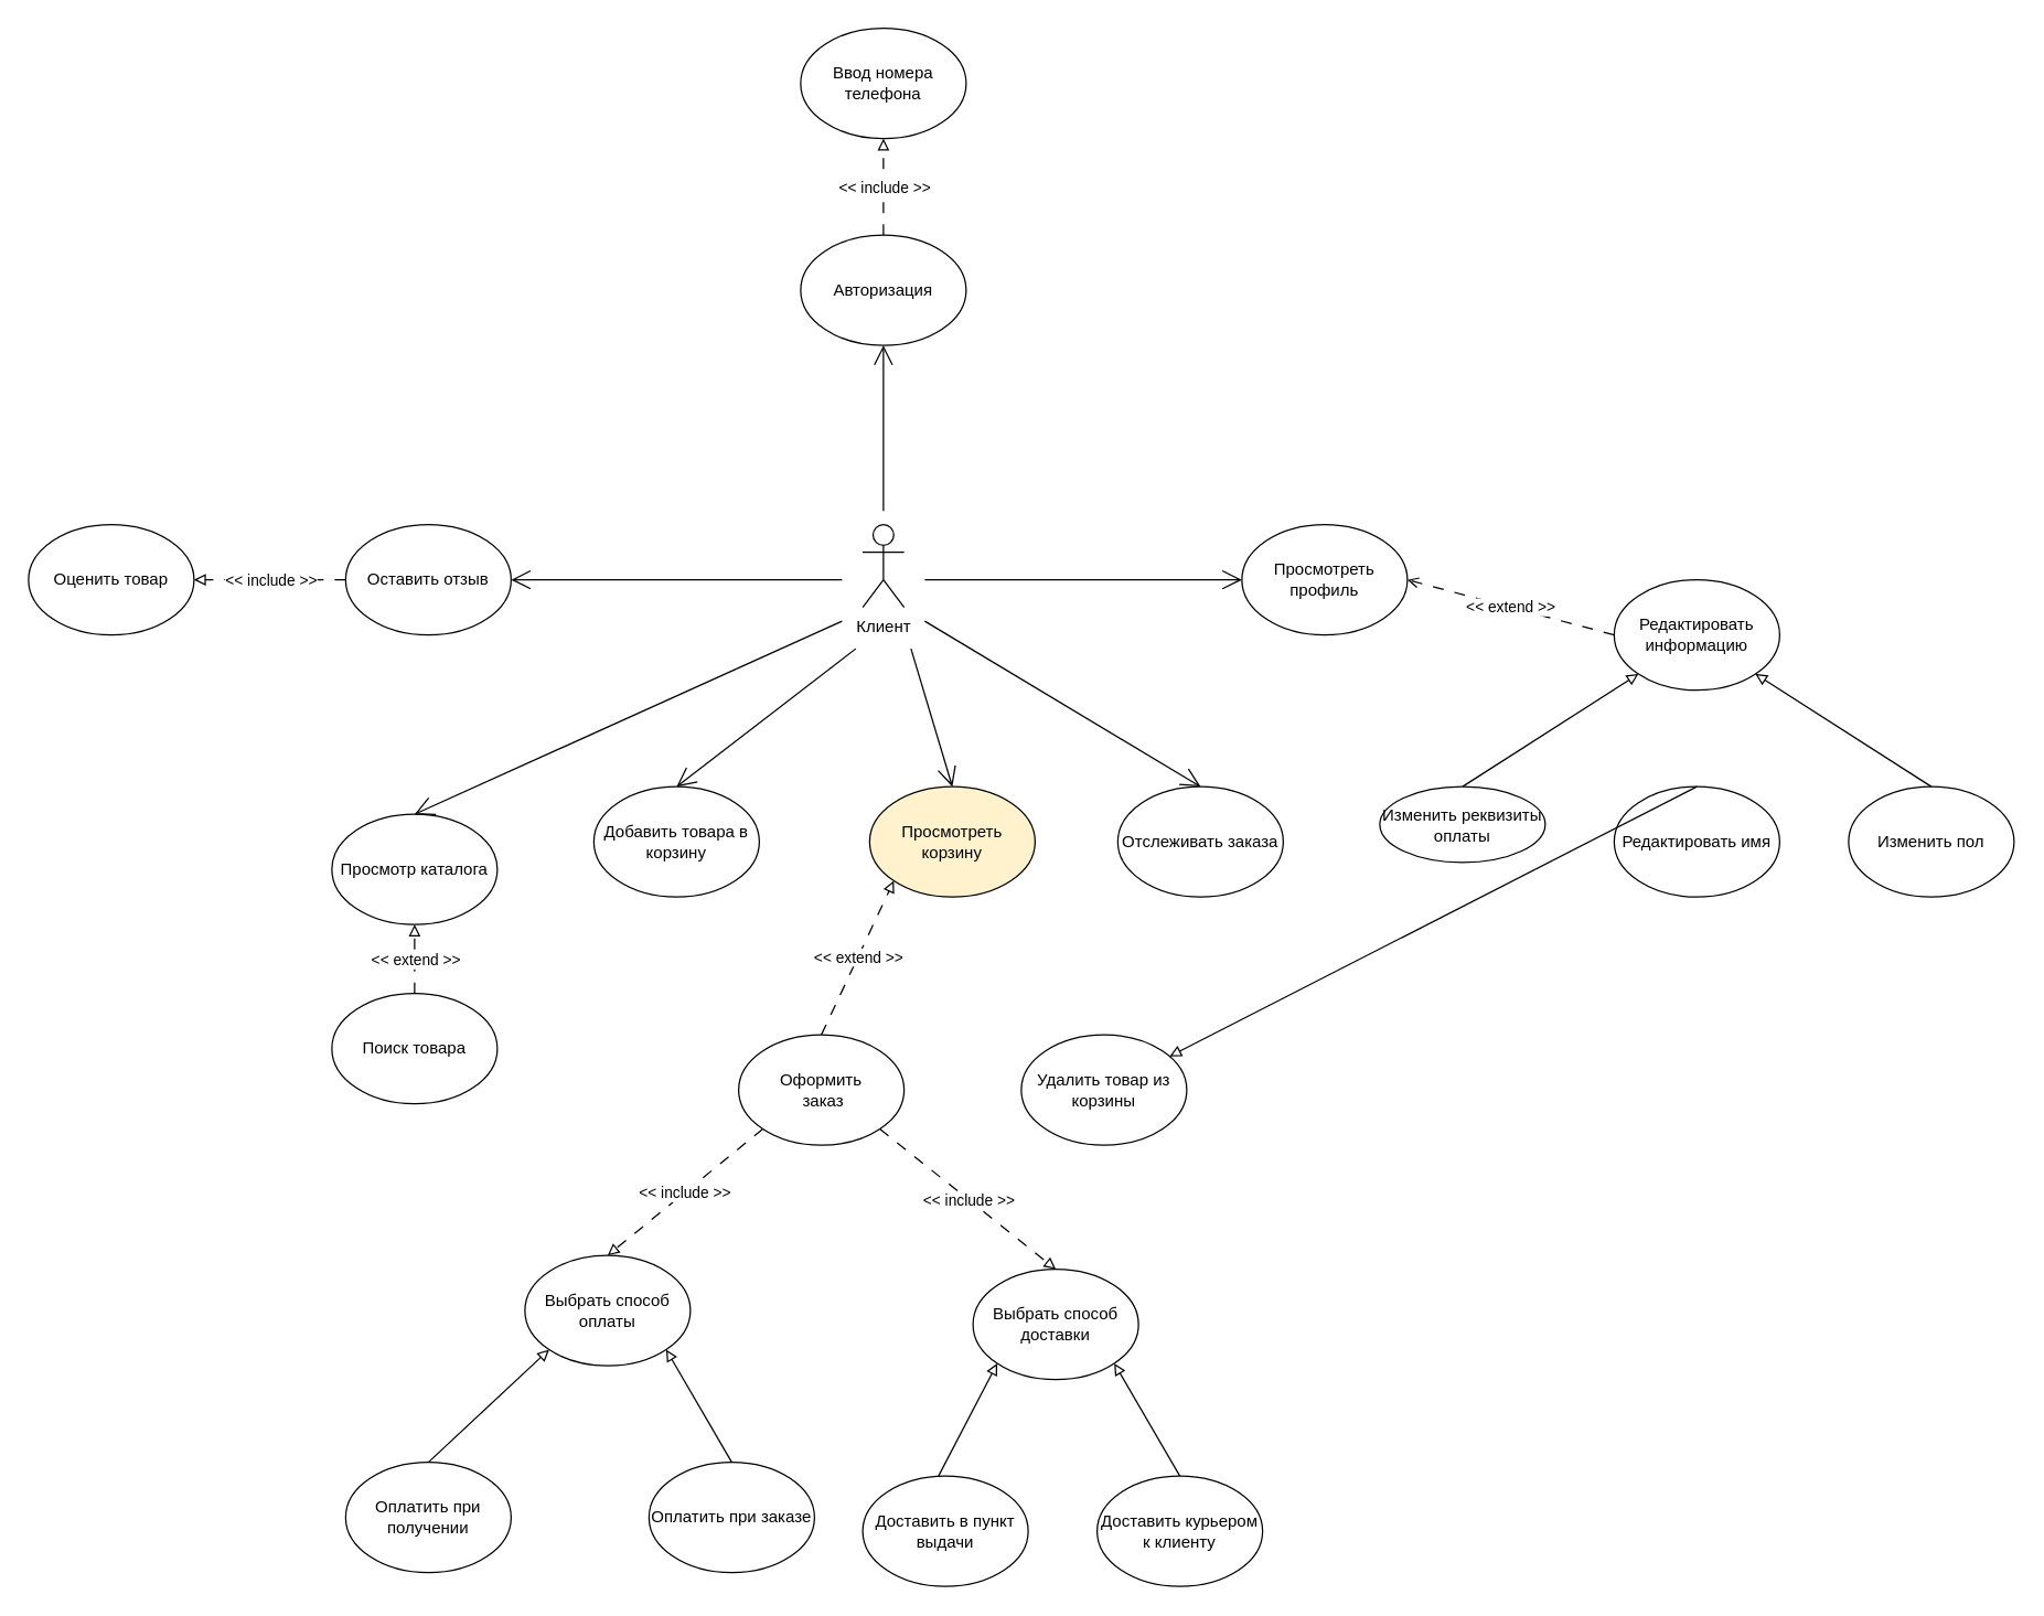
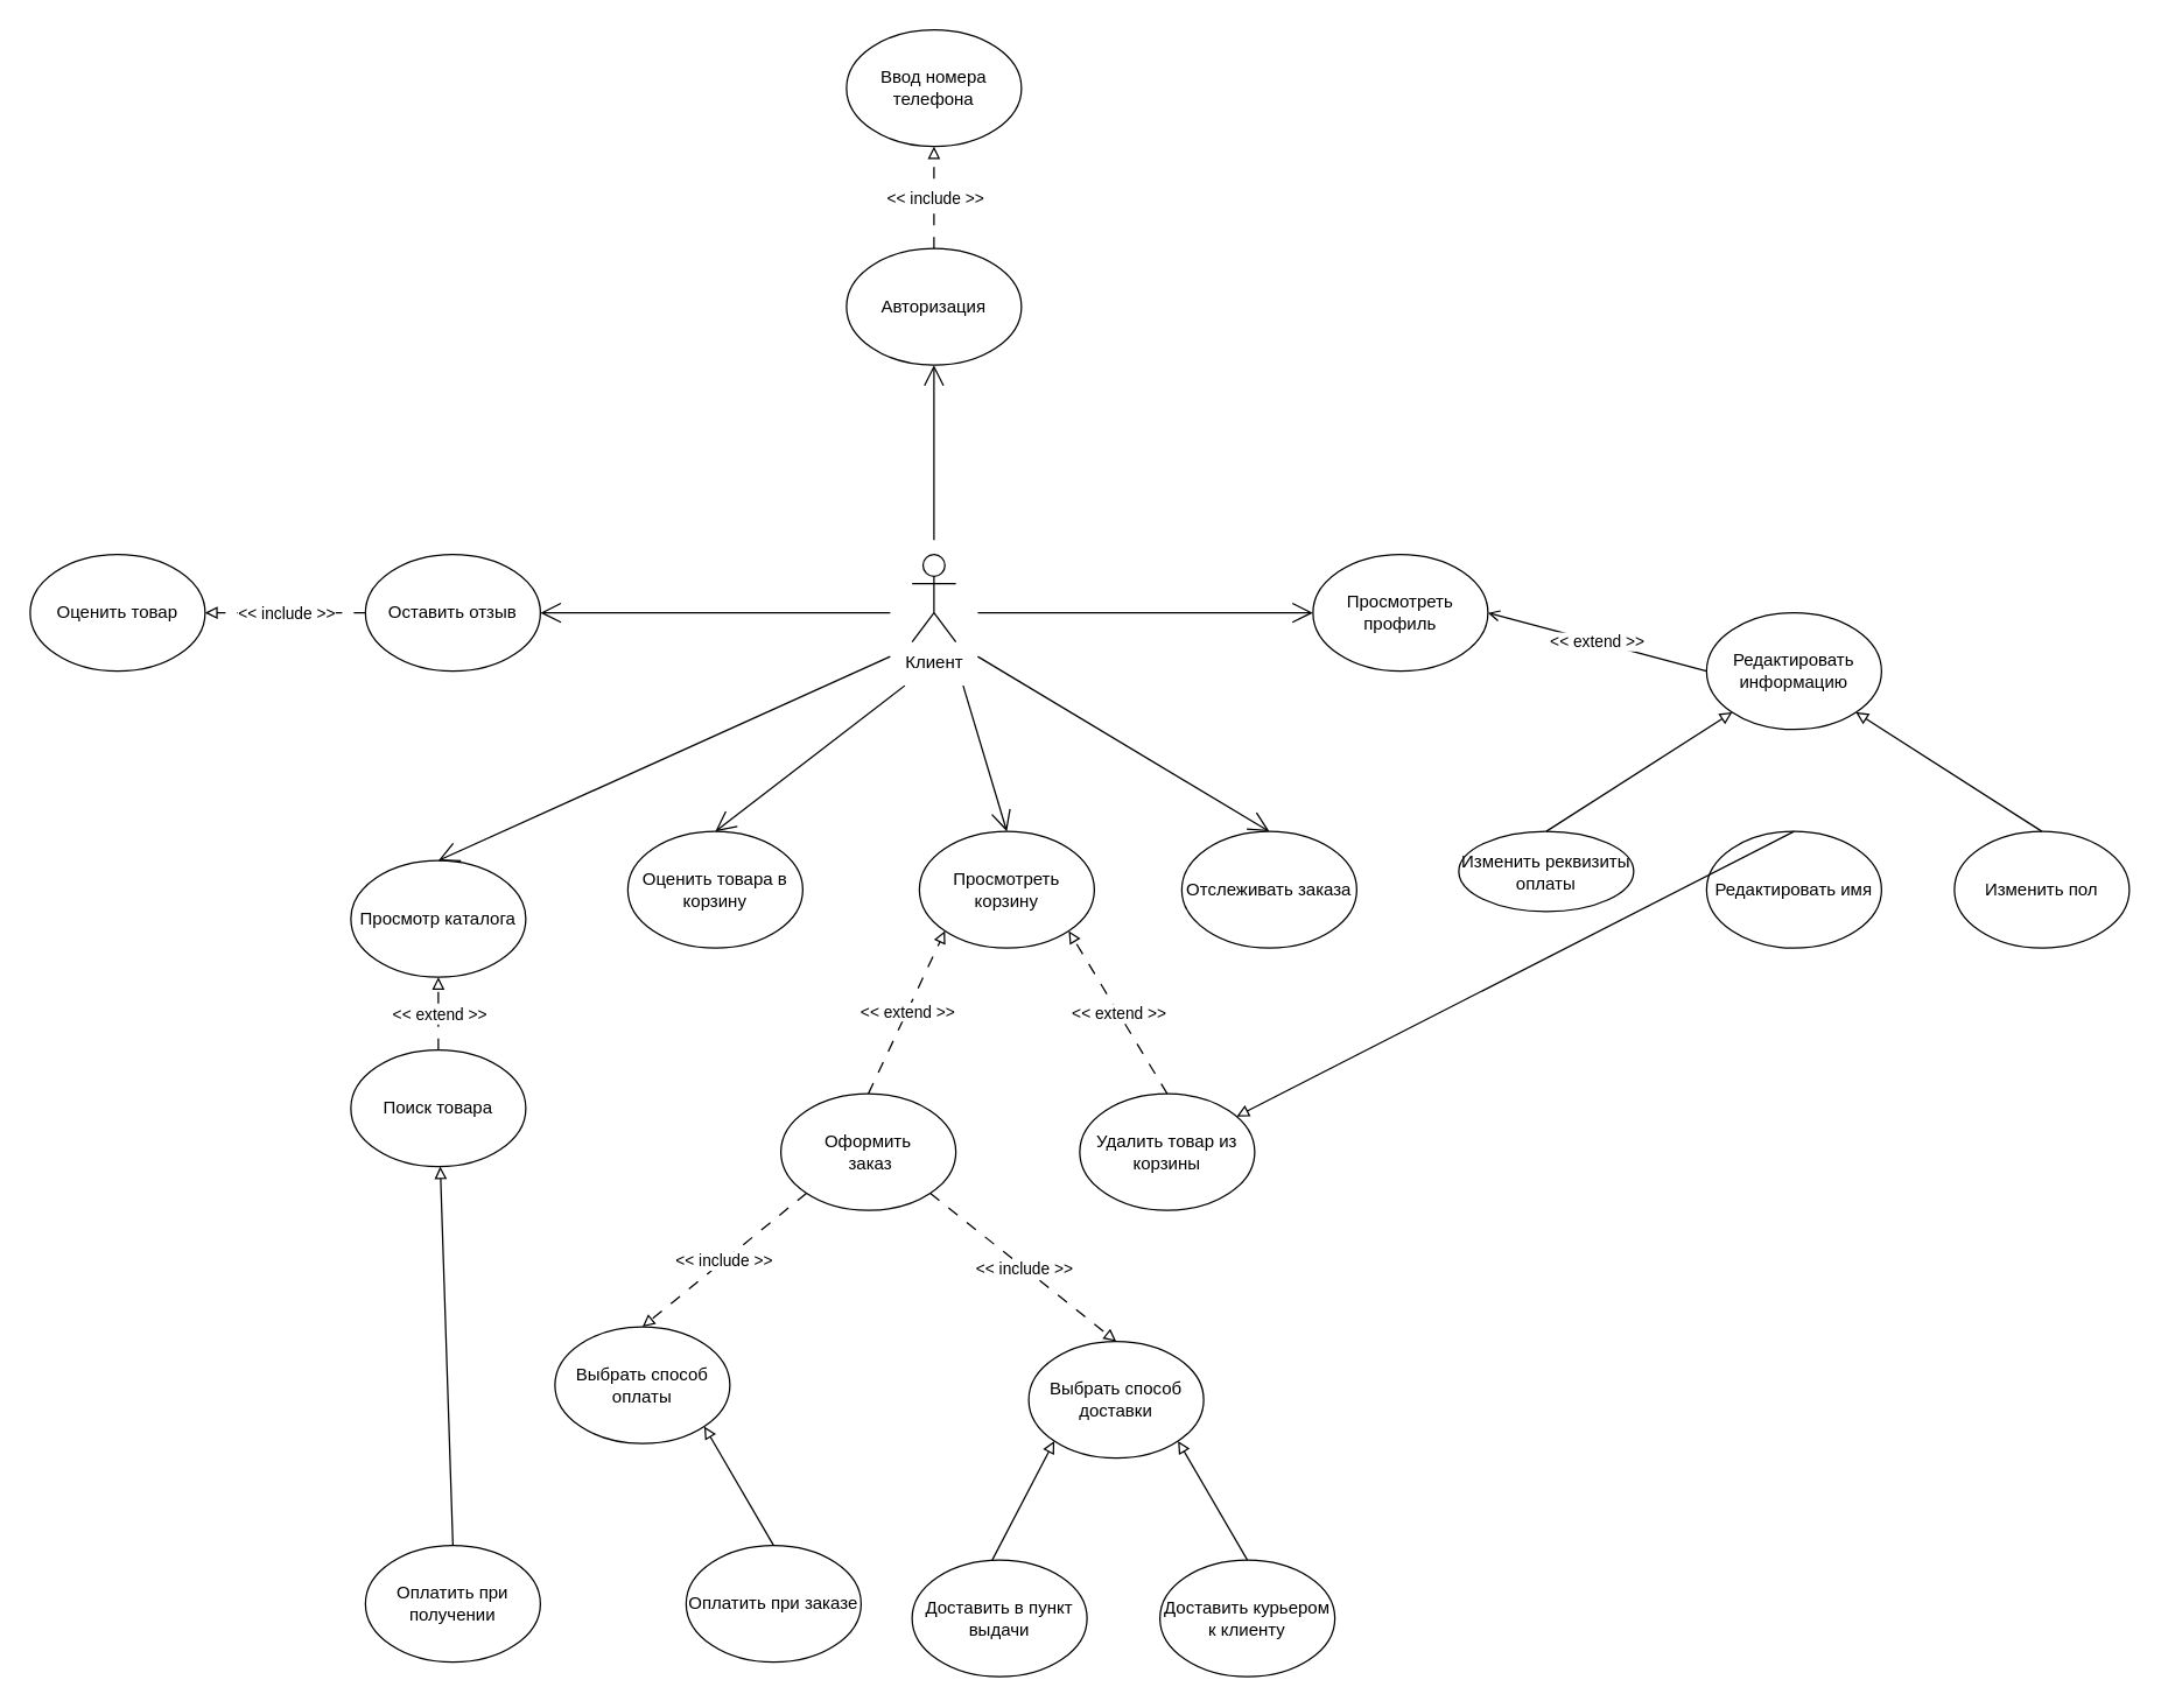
  <mxCell id="0" />
  <mxCell id="1" parent="0" />
  <mxCell id="2" value="Клиент" style="shape=umlActor;verticalLabelPosition=bottom;verticalAlign=top;html=1;outlineConnect=0;" parent="1" vertex="1"><mxGeometry x="625" y="380" width="30" height="60" as="geometry" /></mxCell>
  <mxCell id="3" value="Авторизация" style="ellipse;whiteSpace=wrap;html=1;" parent="1" vertex="1"><mxGeometry x="580" y="170" width="120" height="80" as="geometry" /></mxCell>
  <mxCell id="4" value="Просмотр каталога" style="ellipse;whiteSpace=wrap;html=1;" parent="1" vertex="1"><mxGeometry x="240" y="590" width="120" height="80" as="geometry" /></mxCell>
  <mxCell id="5" value="Поиск товара" style="ellipse;whiteSpace=wrap;html=1;" parent="1" vertex="1"><mxGeometry x="240" y="720" width="120" height="80" as="geometry" /></mxCell>
  <mxCell id="6" value="" style="endArrow=block;html=1;rounded=0;exitX=0.5;exitY=0;exitDx=0;exitDy=0;entryX=0.5;entryY=1;entryDx=0;entryDy=0;endFill=0;dashed=1;dashPattern=8 8;" parent="1" source="5" target="4" edge="1"><mxGeometry relative="1" as="geometry"><mxPoint x="90" y="730" as="sourcePoint" /><mxPoint x="400" y="720" as="targetPoint" /></mxGeometry></mxCell>
  <mxCell id="7" value="&amp;lt;&amp;lt; extend &amp;gt;&amp;gt;" style="edgeLabel;resizable=0;html=1;;align=center;verticalAlign=middle;" parent="6" connectable="0" vertex="1"><mxGeometry relative="1" as="geometry" /></mxCell>
- <mxCell id="8" value="Добавить товара в корзину" style="ellipse;whiteSpace=wrap;html=1;" parent="1" vertex="1"><mxGeometry x="430" y="570" width="120" height="80" as="geometry" /></mxCell>
+ <mxCell id="8" value="Оценить товара в корзину" style="ellipse;whiteSpace=wrap;html=1;" parent="1" vertex="1"><mxGeometry x="430" y="570" width="120" height="80" as="geometry" /></mxCell>
  <mxCell id="9" value="Оформить&lt;div&gt;&amp;nbsp;заказ&lt;/div&gt;" style="ellipse;whiteSpace=wrap;html=1;" parent="1" vertex="1"><mxGeometry x="535" y="750" width="120" height="80" as="geometry" /></mxCell>
  <mxCell id="10" value="Выбрать способ оплаты" style="ellipse;whiteSpace=wrap;html=1;" parent="1" vertex="1"><mxGeometry x="380" y="910" width="120" height="80" as="geometry" /></mxCell>
  <mxCell id="11" value="Выбрать способ доставки" style="ellipse;whiteSpace=wrap;html=1;" parent="1" vertex="1"><mxGeometry x="705" y="920" width="120" height="80" as="geometry" /></mxCell>
  <mxCell id="12" value="" style="endArrow=block;html=1;rounded=0;exitX=0;exitY=1;exitDx=0;exitDy=0;entryX=0.5;entryY=0;entryDx=0;entryDy=0;endFill=0;dashed=1;dashPattern=8 8;" parent="1" source="9" target="10" edge="1"><mxGeometry relative="1" as="geometry"><mxPoint x="585" y="880" as="sourcePoint" /><mxPoint x="685" y="880" as="targetPoint" /></mxGeometry></mxCell>
  <mxCell id="13" value="&amp;lt;&amp;lt; include &amp;gt;&amp;gt;" style="edgeLabel;resizable=0;html=1;;align=center;verticalAlign=middle;" parent="12" connectable="0" vertex="1"><mxGeometry relative="1" as="geometry" /></mxCell>
  <mxCell id="14" value="" style="endArrow=block;html=1;rounded=0;exitX=1;exitY=1;exitDx=0;exitDy=0;entryX=0.5;entryY=0;entryDx=0;entryDy=0;endFill=0;dashed=1;dashPattern=8 8;" parent="1" source="9" target="11" edge="1"><mxGeometry relative="1" as="geometry"><mxPoint x="685" y="850" as="sourcePoint" /><mxPoint x="595" y="930" as="targetPoint" /></mxGeometry></mxCell>
  <mxCell id="15" value="&amp;lt;&amp;lt; include &amp;gt;&amp;gt;" style="edgeLabel;resizable=0;html=1;;align=center;verticalAlign=middle;" parent="14" connectable="0" vertex="1"><mxGeometry relative="1" as="geometry" /></mxCell>
  <mxCell id="16" value="Отслеживать заказа" style="ellipse;whiteSpace=wrap;html=1;" parent="1" vertex="1"><mxGeometry x="810" y="570" width="120" height="80" as="geometry" /></mxCell>
  <mxCell id="17" value="Оставить отзыв" style="ellipse;whiteSpace=wrap;html=1;" parent="1" vertex="1"><mxGeometry x="250" y="380" width="120" height="80" as="geometry" /></mxCell>
  <mxCell id="18" value="Оценить товар" style="ellipse;whiteSpace=wrap;html=1;" parent="1" vertex="1"><mxGeometry x="20" y="380" width="120" height="80" as="geometry" /></mxCell>
  <mxCell id="19" value="" style="endArrow=block;html=1;rounded=0;exitX=0;exitY=0.5;exitDx=0;exitDy=0;entryX=1;entryY=0.5;entryDx=0;entryDy=0;endFill=0;dashed=1;dashPattern=8 8;" parent="1" source="17" target="18" edge="1"><mxGeometry relative="1" as="geometry"><mxPoint x="140" y="540" as="sourcePoint" /><mxPoint x="240" y="540" as="targetPoint" /></mxGeometry></mxCell>
  <mxCell id="20" value="&amp;lt;&amp;lt; include &amp;gt;&amp;gt;" style="edgeLabel;resizable=0;html=1;;align=center;verticalAlign=middle;" parent="19" connectable="0" vertex="1"><mxGeometry relative="1" as="geometry" /></mxCell>
- <mxCell id="21" value="Просмотреть корзину" style="ellipse;whiteSpace=wrap;html=1;fillColor=#fff2cc;" parent="1" vertex="1"><mxGeometry x="630" y="570" width="120" height="80" as="geometry" /></mxCell>
+ <mxCell id="21" value="Просмотреть корзину" style="ellipse;whiteSpace=wrap;html=1;" parent="1" vertex="1"><mxGeometry x="630" y="570" width="120" height="80" as="geometry" /></mxCell>
  <mxCell id="22" value="" style="endArrow=block;html=1;rounded=0;exitX=0.5;exitY=0;exitDx=0;exitDy=0;endFill=0;entryX=0;entryY=1;entryDx=0;entryDy=0;dashed=1;dashPattern=8 8;" parent="1" source="9" target="21" edge="1"><mxGeometry relative="1" as="geometry"><mxPoint x="580" y="770" as="sourcePoint" /><mxPoint x="700" y="720" as="targetPoint" /></mxGeometry></mxCell>
  <mxCell id="23" value="&amp;lt;&amp;lt; extend &amp;gt;&amp;gt;" style="edgeLabel;resizable=0;html=1;;align=center;verticalAlign=middle;" parent="22" connectable="0" vertex="1"><mxGeometry relative="1" as="geometry" /></mxCell>
  <mxCell id="24" value="Удалить товар из корзины" style="ellipse;whiteSpace=wrap;html=1;" parent="1" vertex="1"><mxGeometry x="740" y="750" width="120" height="80" as="geometry" /></mxCell>
+ <mxCell id="25" value="" style="endArrow=block;html=1;rounded=0;exitX=0.5;exitY=0;exitDx=0;exitDy=0;endFill=0;entryX=1;entryY=1;entryDx=0;entryDy=0;dashed=1;dashPattern=8 8;" parent="1" source="24" target="21" edge="1"><mxGeometry relative="1" as="geometry"><mxPoint x="605" y="760" as="sourcePoint" /><mxPoint x="658" y="648" as="targetPoint" /></mxGeometry></mxCell>
+ <mxCell id="26" value="&amp;lt;&amp;lt; extend &amp;gt;&amp;gt;" style="edgeLabel;resizable=0;html=1;;align=center;verticalAlign=middle;" parent="25" connectable="0" vertex="1"><mxGeometry relative="1" as="geometry" /></mxCell>
  <mxCell id="27" value="Ввод номера телефона" style="ellipse;whiteSpace=wrap;html=1;" parent="1" vertex="1"><mxGeometry x="580" y="20" width="120" height="80" as="geometry" /></mxCell>
  <mxCell id="28" value="" style="endArrow=block;html=1;rounded=0;exitX=0.5;exitY=0;exitDx=0;exitDy=0;entryX=0.5;entryY=1;entryDx=0;entryDy=0;endFill=0;dashed=1;dashPattern=8 8;" parent="1" source="3" target="27" edge="1"><mxGeometry relative="1" as="geometry"><mxPoint x="500" y="190" as="sourcePoint" /><mxPoint x="390" y="190" as="targetPoint" /></mxGeometry></mxCell>
  <mxCell id="29" value="&amp;lt;&amp;lt; include &amp;gt;&amp;gt;" style="edgeLabel;resizable=0;html=1;;align=center;verticalAlign=middle;" parent="28" connectable="0" vertex="1"><mxGeometry relative="1" as="geometry" /></mxCell>
  <mxCell id="30" value="Просмотреть профиль" style="ellipse;whiteSpace=wrap;html=1;" parent="1" vertex="1"><mxGeometry x="900" y="380" width="120" height="80" as="geometry" /></mxCell>
  <mxCell id="31" value="Редактировать информацию" style="ellipse;whiteSpace=wrap;html=1;" parent="1" vertex="1"><mxGeometry x="1170" y="420" width="120" height="80" as="geometry" /></mxCell>
  <mxCell id="32" value="Доставить в пункт выдачи" style="ellipse;whiteSpace=wrap;html=1;" parent="1" vertex="1"><mxGeometry x="625" y="1070" width="120" height="80" as="geometry" /></mxCell>
  <mxCell id="33" value="Доставить курьером к клиенту" style="ellipse;whiteSpace=wrap;html=1;" parent="1" vertex="1"><mxGeometry x="795" y="1070" width="120" height="80" as="geometry" /></mxCell>
- <mxCell id="34" value="" style="endArrow=open;html=1;rounded=0;exitX=0;exitY=0.5;exitDx=0;exitDy=0;entryX=1;entryY=0.5;entryDx=0;entryDy=0;endFill=0;dashed=1;dashPattern=8 8;" parent="1" source="31" target="30" edge="1"><mxGeometry relative="1" as="geometry"><mxPoint x="1050" y="540" as="sourcePoint" /><mxPoint x="1050" y="460" as="targetPoint" /></mxGeometry></mxCell>
+ <mxCell id="34" value="" style="endArrow=open;html=1;rounded=0;exitX=0;exitY=0.5;exitDx=0;exitDy=0;entryX=1;entryY=0.5;entryDx=0;entryDy=0;endFill=0;dashed=0;dashPattern=8 8;" parent="1" source="31" target="30" edge="1"><mxGeometry relative="1" as="geometry"><mxPoint x="1050" y="540" as="sourcePoint" /><mxPoint x="1050" y="460" as="targetPoint" /></mxGeometry></mxCell>
  <mxCell id="35" value="&amp;lt;&amp;lt; extend &amp;gt;&amp;gt;" style="edgeLabel;resizable=0;html=1;;align=center;verticalAlign=middle;" parent="34" connectable="0" vertex="1"><mxGeometry relative="1" as="geometry" /></mxCell>
  <mxCell id="36" value="Редактировать имя" style="ellipse;whiteSpace=wrap;html=1;" parent="1" vertex="1"><mxGeometry x="1170" y="570" width="120" height="80" as="geometry" /></mxCell>
  <mxCell id="37" value="Изменить пол" style="ellipse;whiteSpace=wrap;html=1;" parent="1" vertex="1"><mxGeometry x="1340" y="570" width="120" height="80" as="geometry" /></mxCell>
  <mxCell id="38" value="Изменить реквизиты оплаты" style="ellipse;whiteSpace=wrap;html=1;" parent="1" vertex="1"><mxGeometry x="1000" y="570" width="120" height="55" as="geometry" /></mxCell>
  <mxCell id="39" value="Оплатить при получении" style="ellipse;whiteSpace=wrap;html=1;" parent="1" vertex="1"><mxGeometry x="250" y="1060" width="120" height="80" as="geometry" /></mxCell>
  <mxCell id="40" value="Оплатить при заказе" style="ellipse;whiteSpace=wrap;html=1;" parent="1" vertex="1"><mxGeometry x="470" y="1060" width="120" height="80" as="geometry" /></mxCell>
  <mxCell id="41" value="" style="endArrow=open;endFill=1;endSize=12;html=1;rounded=0;entryX=1;entryY=0.5;entryDx=0;entryDy=0;" parent="1" target="17" edge="1"><mxGeometry width="160" relative="1" as="geometry"><mxPoint x="610" y="420" as="sourcePoint" /><mxPoint x="420" y="310" as="targetPoint" /></mxGeometry></mxCell>
  <mxCell id="42" value="" style="endArrow=open;endFill=1;endSize=12;html=1;rounded=0;entryX=0.5;entryY=1;entryDx=0;entryDy=0;" parent="1" target="3" edge="1"><mxGeometry width="160" relative="1" as="geometry"><mxPoint x="640" y="370" as="sourcePoint" /><mxPoint x="880" y="410" as="targetPoint" /></mxGeometry></mxCell>
  <mxCell id="43" value="" style="endArrow=open;endFill=1;endSize=12;html=1;rounded=0;entryX=0.5;entryY=0;entryDx=0;entryDy=0;" parent="1" target="8" edge="1"><mxGeometry width="160" relative="1" as="geometry"><mxPoint x="620" y="470" as="sourcePoint" /><mxPoint x="960" y="510" as="targetPoint" /></mxGeometry></mxCell>
  <mxCell id="44" value="" style="endArrow=open;endFill=1;endSize=12;html=1;rounded=0;entryX=0.5;entryY=0;entryDx=0;entryDy=0;" parent="1" target="16" edge="1"><mxGeometry width="160" relative="1" as="geometry"><mxPoint x="670" y="450" as="sourcePoint" /><mxPoint x="930" y="500" as="targetPoint" /></mxGeometry></mxCell>
  <mxCell id="45" value="" style="endArrow=open;endFill=1;endSize=12;html=1;rounded=0;entryX=0;entryY=0.5;entryDx=0;entryDy=0;" parent="1" target="30" edge="1"><mxGeometry width="160" relative="1" as="geometry"><mxPoint x="670" y="420" as="sourcePoint" /><mxPoint x="880" y="400" as="targetPoint" /></mxGeometry></mxCell>
  <mxCell id="46" value="" style="endArrow=open;endFill=1;endSize=12;html=1;rounded=0;entryX=0.5;entryY=0;entryDx=0;entryDy=0;" parent="1" target="4" edge="1"><mxGeometry width="160" relative="1" as="geometry"><mxPoint x="610" y="450" as="sourcePoint" /><mxPoint x="480" y="500" as="targetPoint" /></mxGeometry></mxCell>
  <mxCell id="47" value="" style="endArrow=open;endFill=1;endSize=12;html=1;rounded=0;entryX=0.5;entryY=0;entryDx=0;entryDy=0;" parent="1" target="21" edge="1"><mxGeometry width="160" relative="1" as="geometry"><mxPoint x="660" y="470" as="sourcePoint" /><mxPoint x="790" y="550" as="targetPoint" /></mxGeometry></mxCell>
  <mxCell id="48" value="" style="endArrow=block;html=1;rounded=0;exitX=0.5;exitY=0;exitDx=0;exitDy=0;entryX=0;entryY=1;entryDx=0;entryDy=0;endFill=0;" parent="1" source="38" target="31" edge="1"><mxGeometry width="50" height="50" relative="1" as="geometry"><mxPoint x="1190" y="550" as="sourcePoint" /><mxPoint x="1240" y="500" as="targetPoint" /></mxGeometry></mxCell>
  <mxCell id="49" value="" style="endArrow=block;html=1;rounded=0;exitX=0.5;exitY=0;exitDx=0;exitDy=0;endFill=0;" parent="1" source="36" target="24" edge="1"><mxGeometry width="50" height="50" relative="1" as="geometry"><mxPoint x="1180" y="580" as="sourcePoint" /><mxPoint x="1298" y="518" as="targetPoint" /></mxGeometry></mxCell>
  <mxCell id="50" value="" style="endArrow=block;html=1;rounded=0;exitX=0.5;exitY=0;exitDx=0;exitDy=0;entryX=1;entryY=1;entryDx=0;entryDy=0;endFill=0;" parent="1" source="37" target="31" edge="1"><mxGeometry width="50" height="50" relative="1" as="geometry"><mxPoint x="1190" y="590" as="sourcePoint" /><mxPoint x="1308" y="528" as="targetPoint" /></mxGeometry></mxCell>
- <mxCell id="51" value="" style="endArrow=block;html=1;rounded=0;exitX=0.5;exitY=0;exitDx=0;exitDy=0;entryX=0;entryY=1;entryDx=0;entryDy=0;endFill=0;" parent="1" source="39" target="10" edge="1"><mxGeometry width="50" height="50" relative="1" as="geometry"><mxPoint x="300" y="1061.553" as="sourcePoint" /><mxPoint x="418" y="999.553" as="targetPoint" /></mxGeometry></mxCell>
+ <mxCell id="51" value="" style="endArrow=block;html=1;rounded=0;exitX=0.5;exitY=0;exitDx=0;exitDy=0;endFill=0;" parent="1" source="39" target="5" edge="1"><mxGeometry width="50" height="50" relative="1" as="geometry"><mxPoint x="300" y="1061.553" as="sourcePoint" /><mxPoint x="418" y="999.553" as="targetPoint" /></mxGeometry></mxCell>
  <mxCell id="52" value="" style="endArrow=block;html=1;rounded=0;exitX=0.5;exitY=0;exitDx=0;exitDy=0;entryX=1;entryY=1;entryDx=0;entryDy=0;endFill=0;" parent="1" source="40" target="10" edge="1"><mxGeometry width="50" height="50" relative="1" as="geometry"><mxPoint x="470" y="1261.553" as="sourcePoint" /><mxPoint x="588" y="1199.553" as="targetPoint" /></mxGeometry></mxCell>
  <mxCell id="53" value="" style="endArrow=block;html=1;rounded=0;exitX=0.458;exitY=0;exitDx=0;exitDy=0;entryX=0;entryY=1;entryDx=0;entryDy=0;exitPerimeter=0;endFill=0;" parent="1" source="32" target="11" edge="1"><mxGeometry width="50" height="50" relative="1" as="geometry"><mxPoint x="610" y="1051.553" as="sourcePoint" /><mxPoint x="728" y="989.553" as="targetPoint" /></mxGeometry></mxCell>
  <mxCell id="54" value="" style="endArrow=block;html=1;rounded=0;exitX=0.5;exitY=0;exitDx=0;exitDy=0;entryX=1;entryY=1;entryDx=0;entryDy=0;endFill=0;" parent="1" source="33" target="11" edge="1"><mxGeometry width="50" height="50" relative="1" as="geometry"><mxPoint x="710" y="1221.553" as="sourcePoint" /><mxPoint x="828" y="1159.553" as="targetPoint" /></mxGeometry></mxCell>
